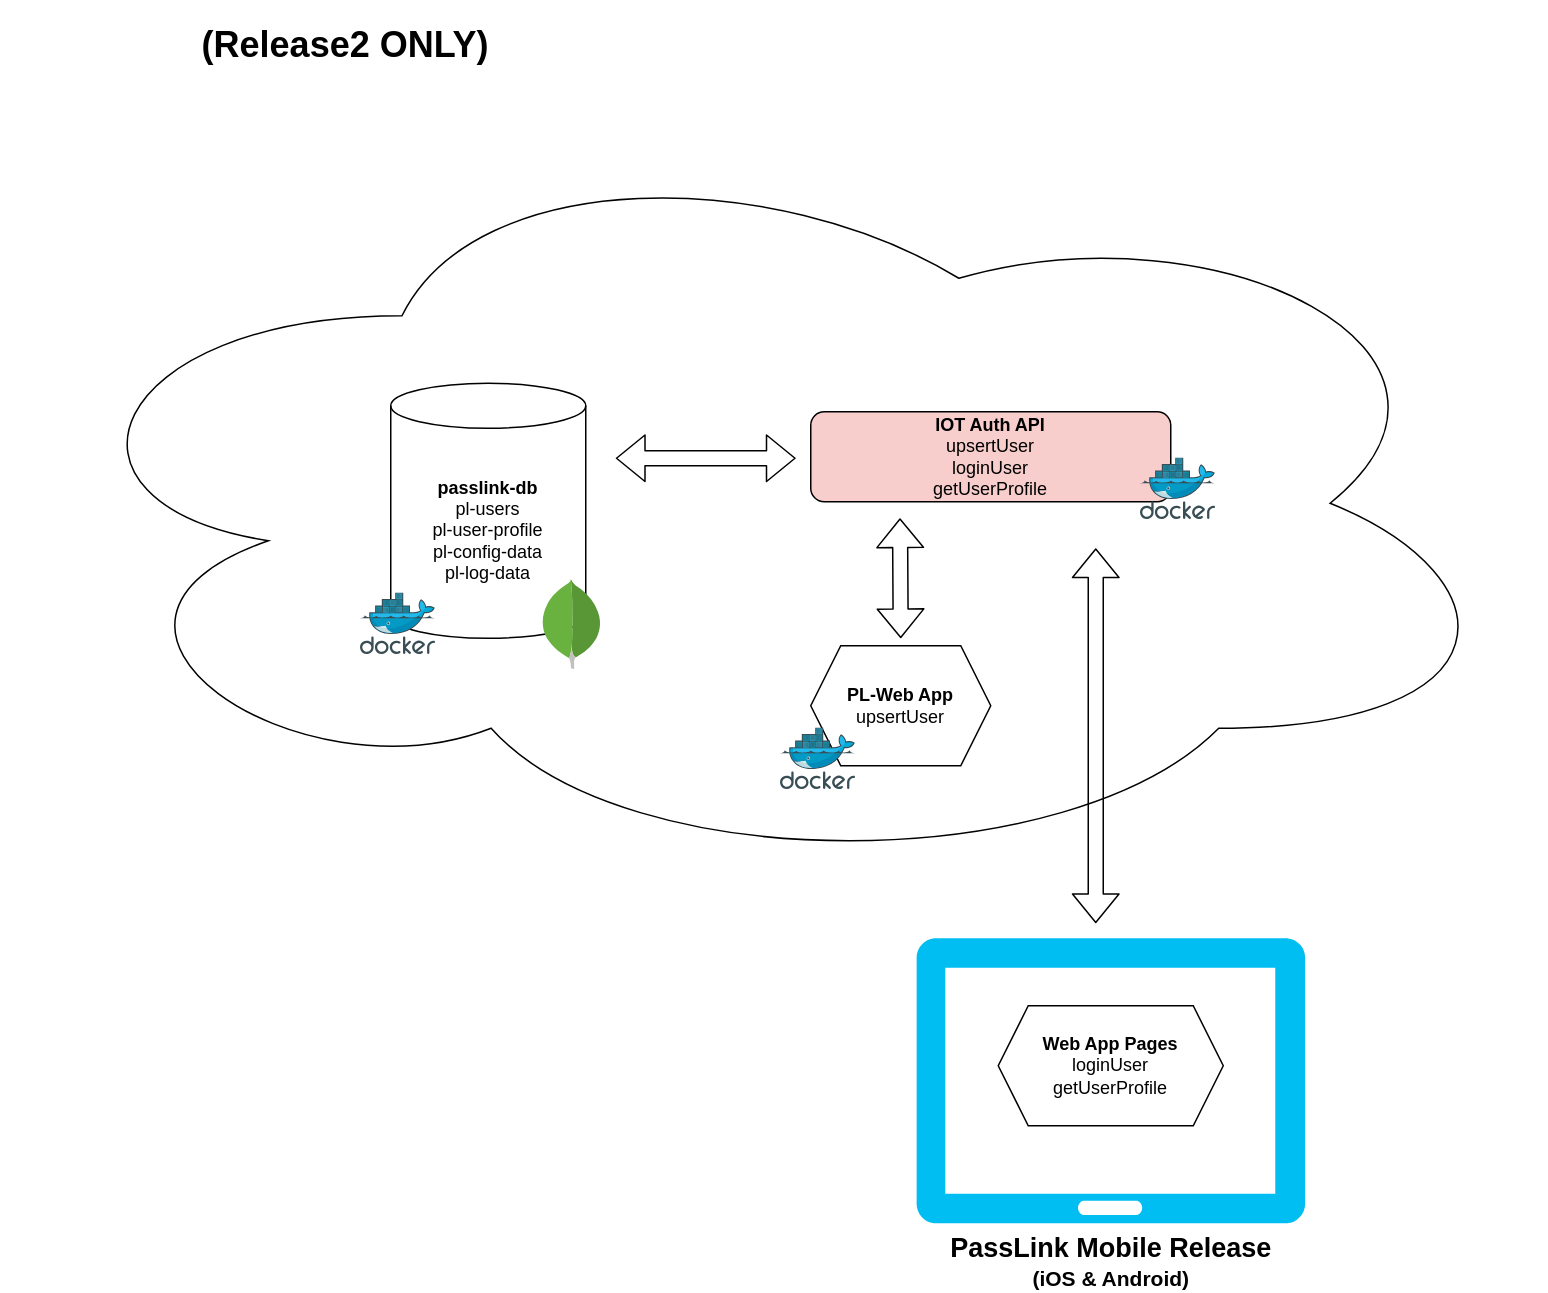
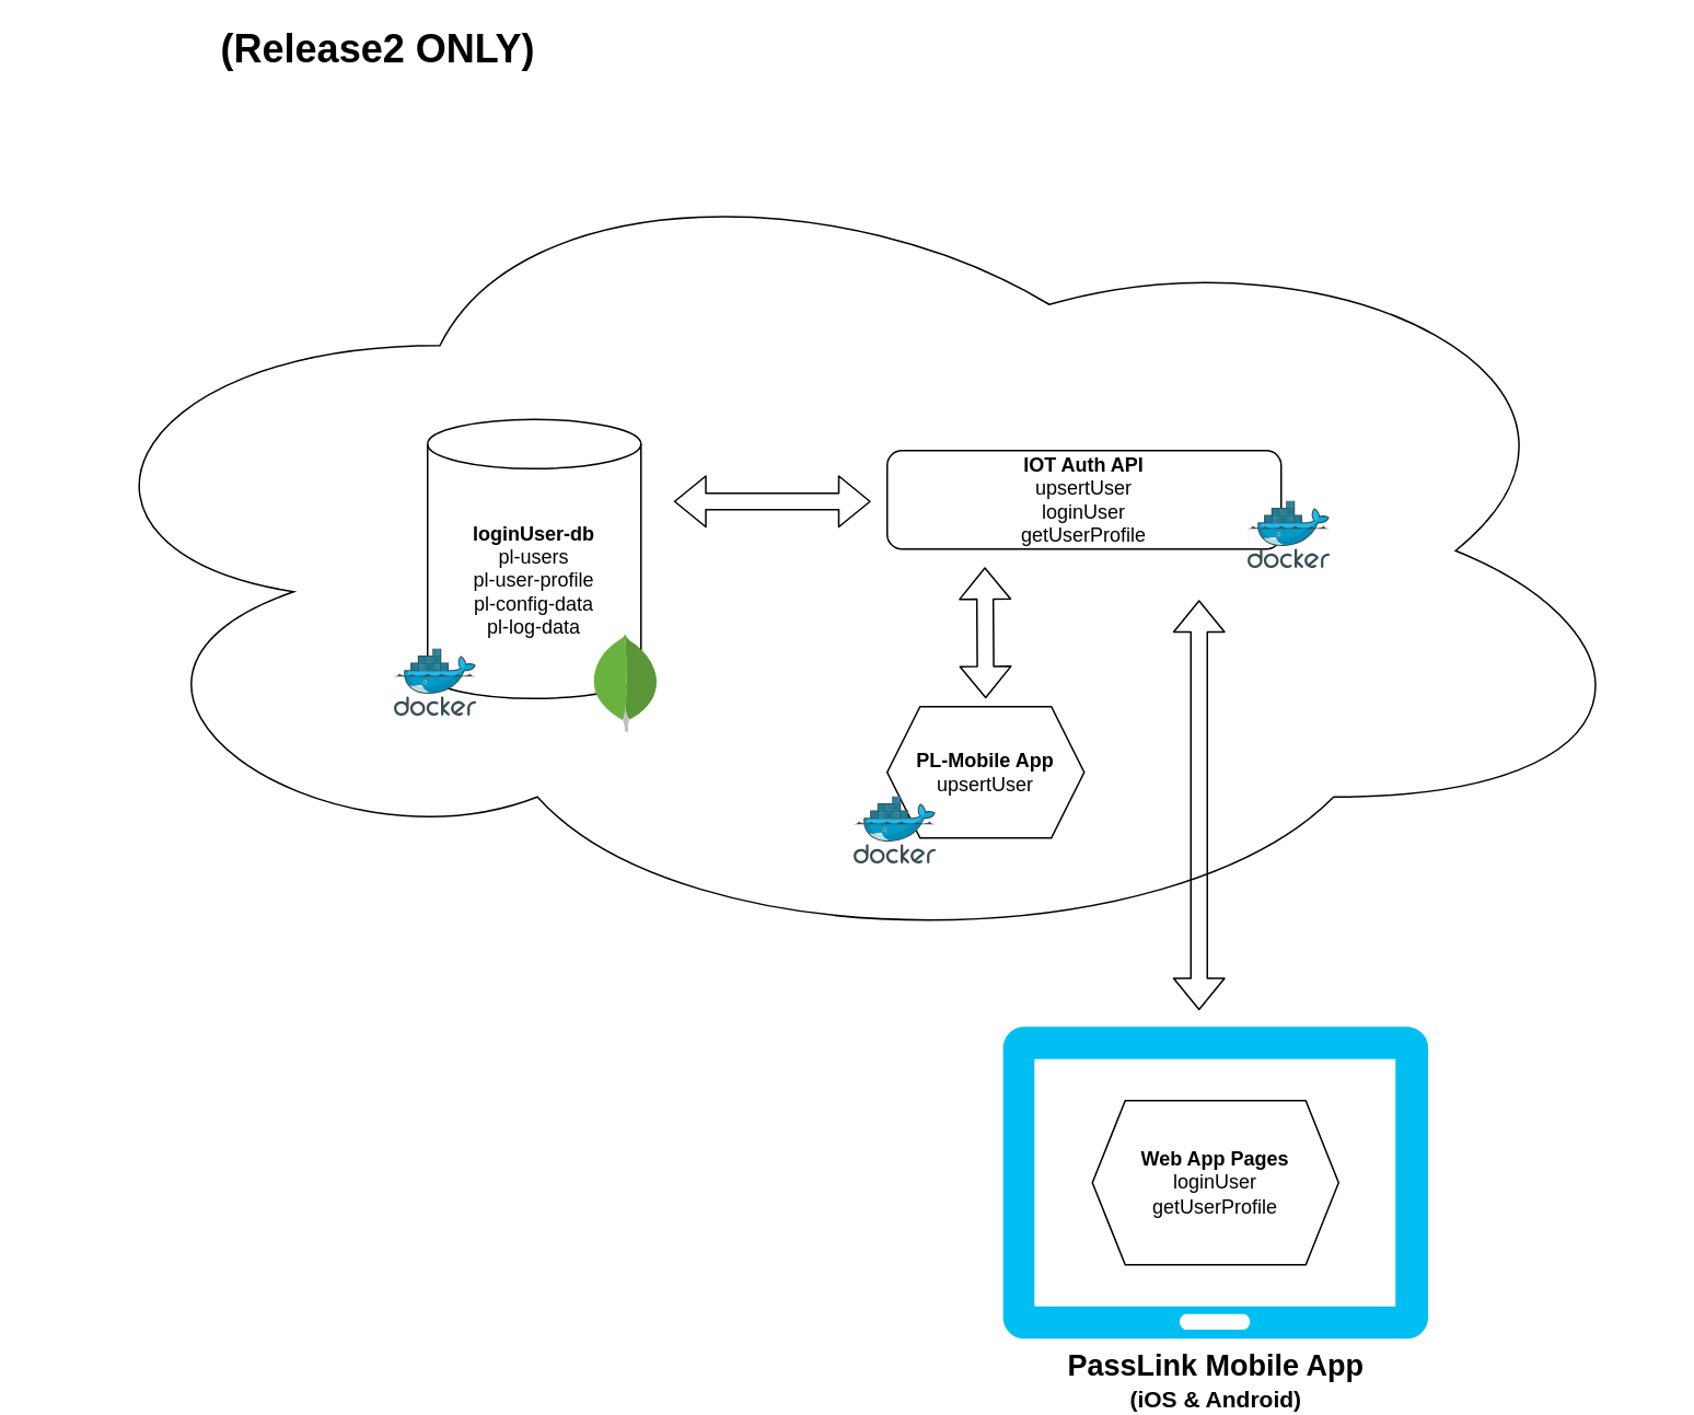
  <mxCell id="0" />
  <mxCell id="1" parent="0" />
  <mxCell id="2" value="" style="ellipse;shape=cloud;whiteSpace=wrap;html=1;" parent="1" vertex="1"><mxGeometry x="20" y="85" width="990" height="500" as="geometry" /></mxCell>
- <mxCell id="3" value="&lt;b&gt;IOT Auth API&lt;/b&gt;&lt;br&gt;upsertUser&lt;br&gt;loginUser&lt;br&gt;getUserProfile" style="rounded=1;whiteSpace=wrap;html=1;fillColor=#f8cecc;" parent="1" vertex="1"><mxGeometry x="540" y="274" width="240" height="60" as="geometry" /></mxCell>
- <mxCell id="4" value="&lt;b&gt;passlink-db&lt;br&gt;&lt;/b&gt;pl-users&lt;br&gt;pl-user-profile&lt;br&gt;pl-config-data&lt;br&gt;pl-log-data" style="shape=cylinder3;whiteSpace=wrap;html=1;boundedLbl=1;backgroundOutline=1;size=15;" parent="1" vertex="1"><mxGeometry x="260" y="255" width="130" height="170" as="geometry" /></mxCell>
+ <mxCell id="3" value="&lt;b&gt;IOT Auth API&lt;/b&gt;&lt;br&gt;upsertUser&lt;br&gt;loginUser&lt;br&gt;getUserProfile" style="rounded=1;whiteSpace=wrap;html=1;" parent="1" vertex="1"><mxGeometry x="540" y="274" width="240" height="60" as="geometry" /></mxCell>
+ <mxCell id="4" value="&lt;b&gt;loginUser-db&lt;br&gt;&lt;/b&gt;pl-users&lt;br&gt;pl-user-profile&lt;br&gt;pl-config-data&lt;br&gt;pl-log-data" style="shape=cylinder3;whiteSpace=wrap;html=1;boundedLbl=1;backgroundOutline=1;size=15;" parent="1" vertex="1"><mxGeometry x="260" y="255" width="130" height="170" as="geometry" /></mxCell>
  <mxCell id="5" value="" style="shape=flexArrow;endArrow=classic;startArrow=classic;html=1;" parent="1" edge="1"><mxGeometry width="50" height="50" relative="1" as="geometry"><mxPoint x="410" y="305" as="sourcePoint" /><mxPoint x="530" y="305" as="targetPoint" /></mxGeometry></mxCell>
  <mxCell id="6" value="" style="aspect=fixed;html=1;points=[];align=center;image;fontSize=12;image=img/lib/mscae/Docker.svg;" parent="1" vertex="1"><mxGeometry x="240" y="395" width="50" height="41" as="geometry" /></mxCell>
  <mxCell id="7" value="" style="aspect=fixed;html=1;points=[];align=center;image;fontSize=12;image=img/lib/mscae/Docker.svg;" parent="1" vertex="1"><mxGeometry x="760" y="305" width="50" height="41" as="geometry" /></mxCell>
  <mxCell id="8" value="" style="dashed=0;outlineConnect=0;html=1;align=center;labelPosition=center;verticalLabelPosition=bottom;verticalAlign=top;shape=mxgraph.weblogos.mongodb" parent="1" vertex="1"><mxGeometry x="360" y="385.5" width="41.2" height="60" as="geometry" /></mxCell>
  <mxCell id="9" value="" style="shape=flexArrow;endArrow=classic;startArrow=classic;html=1;" parent="1" edge="1"><mxGeometry width="50" height="50" relative="1" as="geometry"><mxPoint x="730" y="615" as="sourcePoint" /><mxPoint x="730" y="365" as="targetPoint" /></mxGeometry></mxCell>
  <mxCell id="10" value="&lt;b&gt;&lt;font style=&quot;font-size: 24px&quot;&gt;(Release2 ONLY)&lt;/font&gt;&lt;/b&gt;" style="text;html=1;strokeColor=none;fillColor=none;align=center;verticalAlign=middle;whiteSpace=wrap;rounded=0;" parent="1" vertex="1"><mxGeometry x="100" y="20" width="260" height="20" as="geometry" /></mxCell>
- <mxCell id="11" value="&lt;b&gt;PL-Web App&lt;/b&gt;&lt;br&gt;upsertUser" style="shape=hexagon;perimeter=hexagonPerimeter2;whiteSpace=wrap;html=1;fixedSize=1;" parent="1" vertex="1"><mxGeometry x="540" y="430" width="120" height="80" as="geometry" /></mxCell>
+ <mxCell id="11" value="&lt;b&gt;PL-Mobile App&lt;/b&gt;&lt;br&gt;upsertUser" style="shape=hexagon;perimeter=hexagonPerimeter2;whiteSpace=wrap;html=1;fixedSize=1;" parent="1" vertex="1"><mxGeometry x="540" y="430" width="120" height="80" as="geometry" /></mxCell>
  <mxCell id="12" value="" style="shape=flexArrow;endArrow=classic;startArrow=classic;html=1;" parent="1" edge="1"><mxGeometry width="50" height="50" relative="1" as="geometry"><mxPoint x="600" y="425" as="sourcePoint" /><mxPoint x="599.5" y="345" as="targetPoint" /></mxGeometry></mxCell>
  <mxCell id="13" value="" style="aspect=fixed;html=1;points=[];align=center;image;fontSize=12;image=img/lib/mscae/Docker.svg;" parent="1" vertex="1"><mxGeometry x="520" y="485" width="50" height="41" as="geometry" /></mxCell>
- <mxCell id="14" value="&lt;font&gt;&lt;b&gt;&lt;span style=&quot;font-size: 18px&quot;&gt;PassLink Mobile Release&lt;/span&gt;&lt;br&gt;&lt;font style=&quot;font-size: 14px&quot;&gt;(iOS &amp;amp; Android)&lt;/font&gt;&lt;br&gt;&lt;/b&gt;&lt;/font&gt;" style="verticalLabelPosition=bottom;html=1;verticalAlign=top;align=center;strokeColor=none;fillColor=#00BEF2;shape=mxgraph.azure.tablet;pointerEvents=1;" parent="1" vertex="1"><mxGeometry x="610" y="625" width="260" height="190" as="geometry" /></mxCell>
- <mxCell id="15" value="&lt;b&gt;Web App Pages&lt;/b&gt;&lt;br&gt;loginUser&lt;br&gt;getUserProfile" style="shape=hexagon;perimeter=hexagonPerimeter2;whiteSpace=wrap;html=1;fixedSize=1;" parent="1" vertex="1"><mxGeometry x="665" y="670" width="150" height="80" as="geometry" /></mxCell>
+ <mxCell id="14" value="&lt;font&gt;&lt;b&gt;&lt;span style=&quot;font-size: 18px&quot;&gt;PassLink Mobile App&lt;/span&gt;&lt;br&gt;&lt;font style=&quot;font-size: 14px&quot;&gt;(iOS &amp;amp; Android)&lt;/font&gt;&lt;br&gt;&lt;/b&gt;&lt;/font&gt;" style="verticalLabelPosition=bottom;html=1;verticalAlign=top;align=center;strokeColor=none;fillColor=#00BEF2;shape=mxgraph.azure.tablet;pointerEvents=1;" parent="1" vertex="1"><mxGeometry x="610" y="625" width="260" height="190" as="geometry" /></mxCell>
+ <mxCell id="15" value="&lt;b&gt;Web App Pages&lt;/b&gt;&lt;br&gt;loginUser&lt;br&gt;getUserProfile" style="shape=hexagon;perimeter=hexagonPerimeter2;whiteSpace=wrap;html=1;fixedSize=1;" parent="1" vertex="1"><mxGeometry x="665" y="670" width="150" height="100" as="geometry" /></mxCell>
